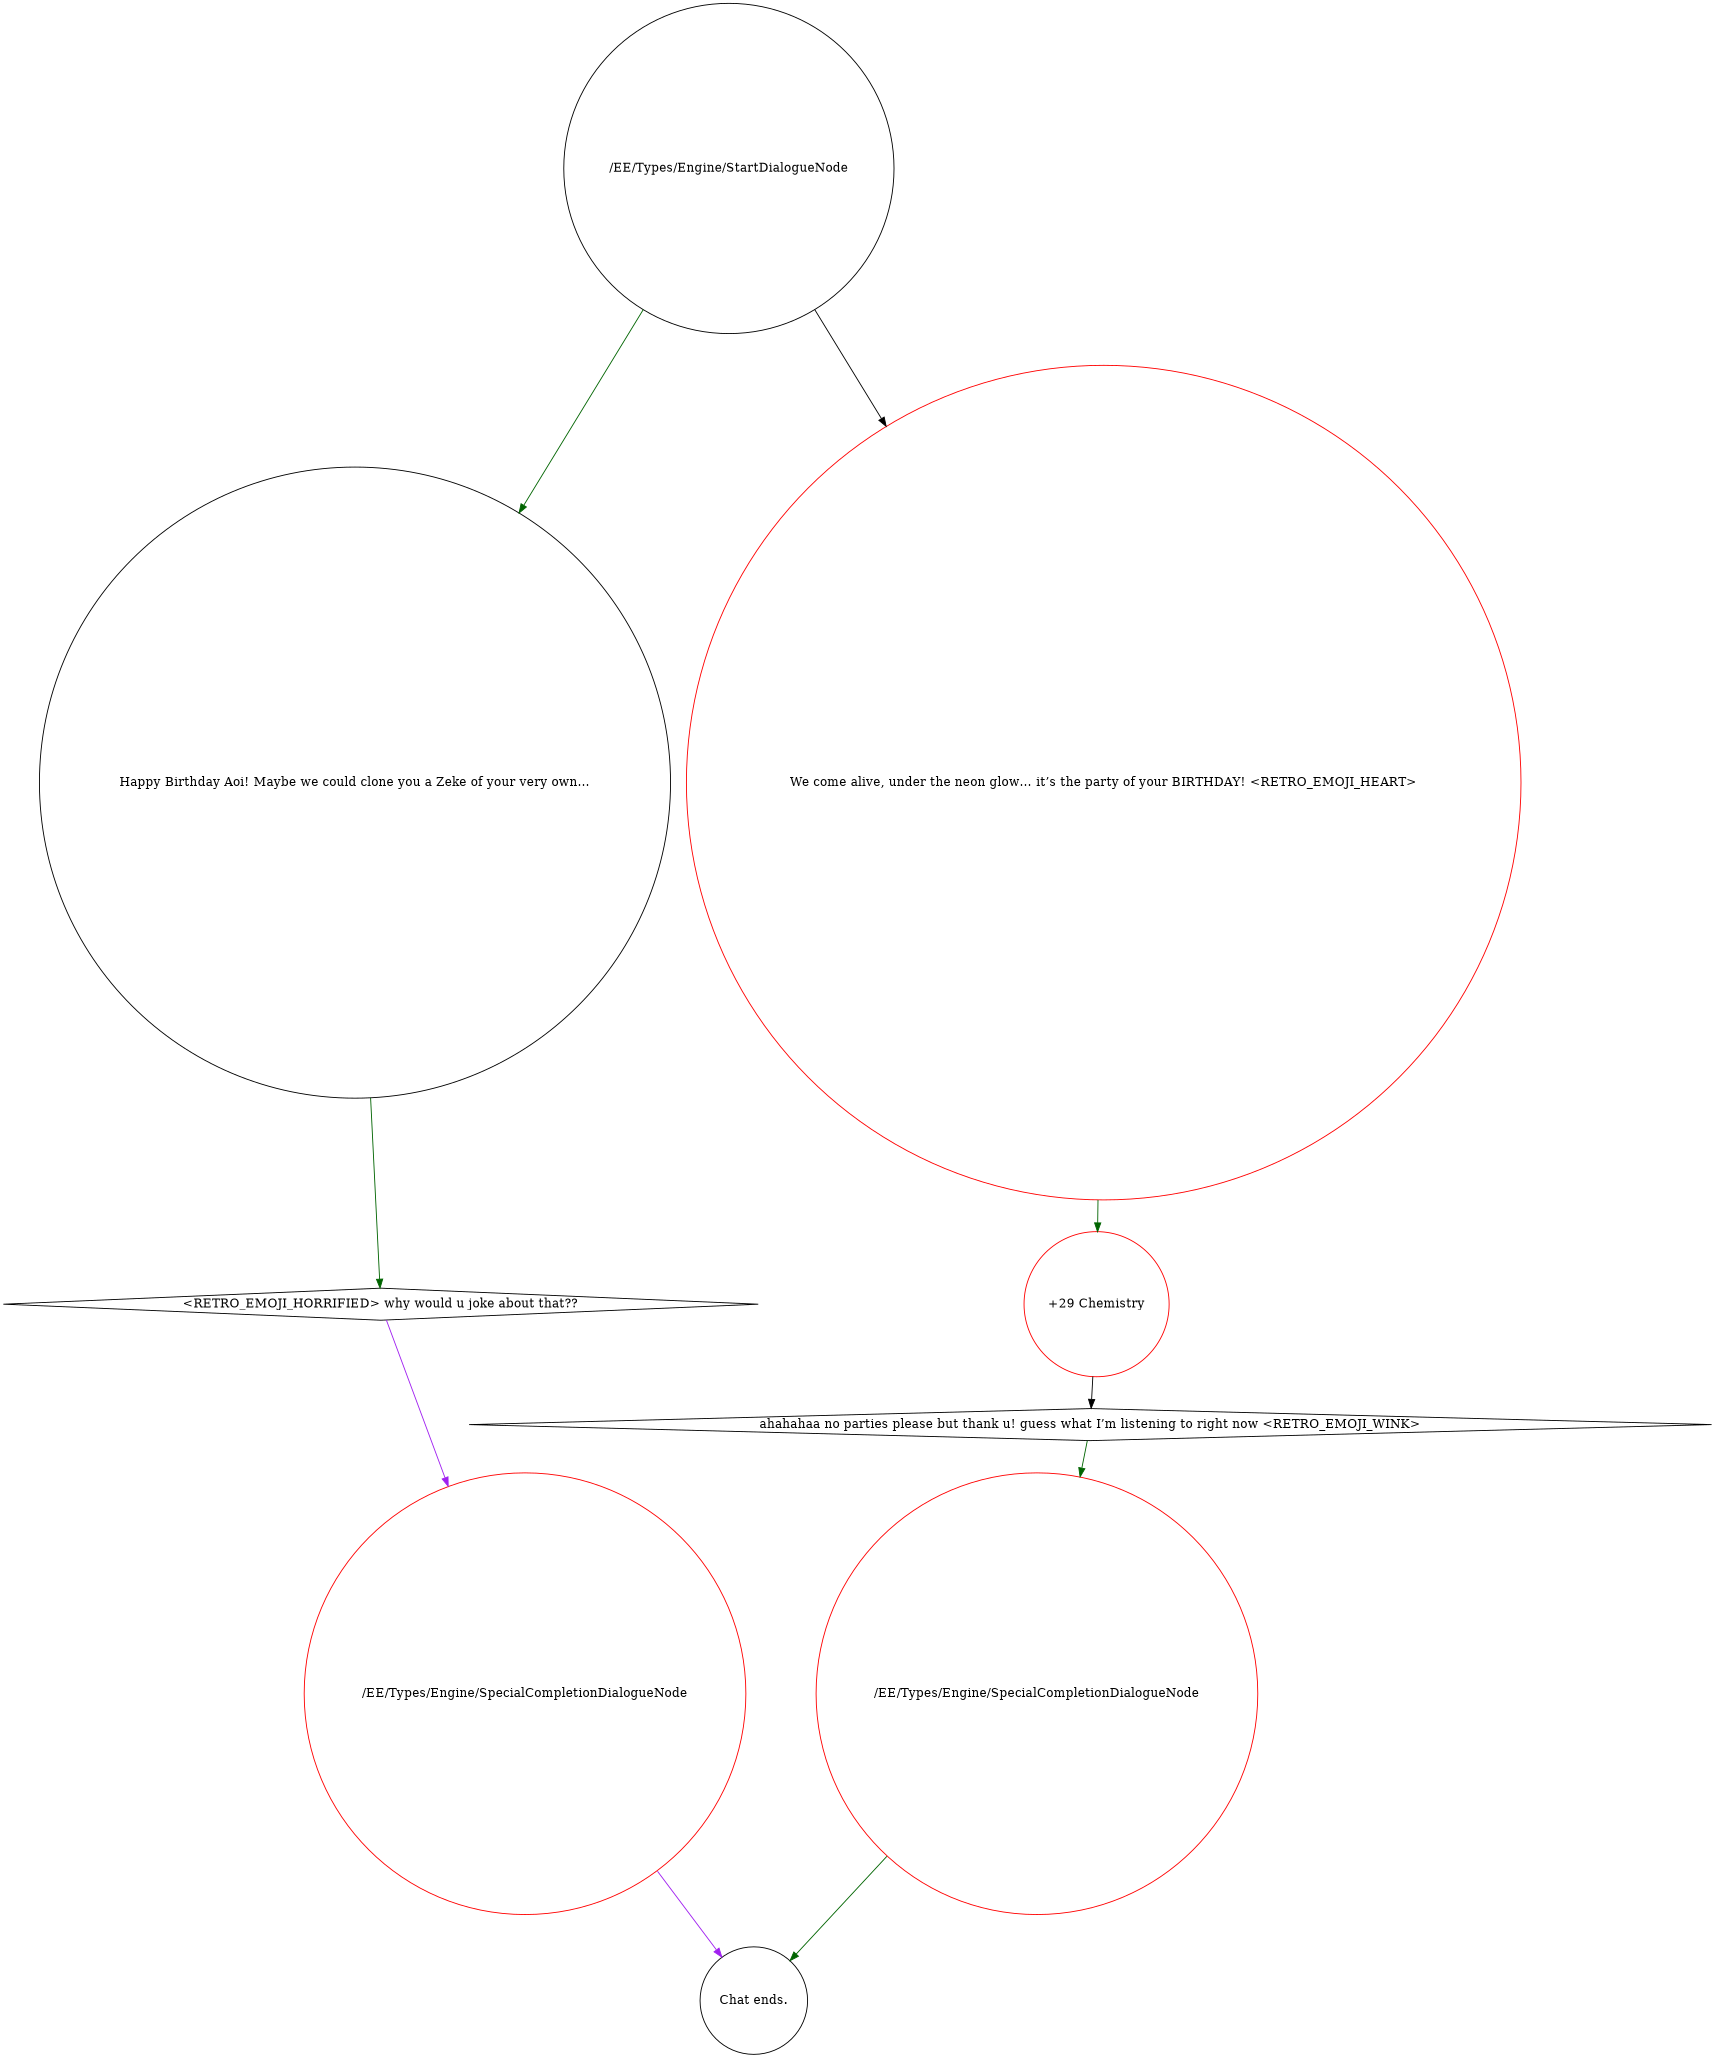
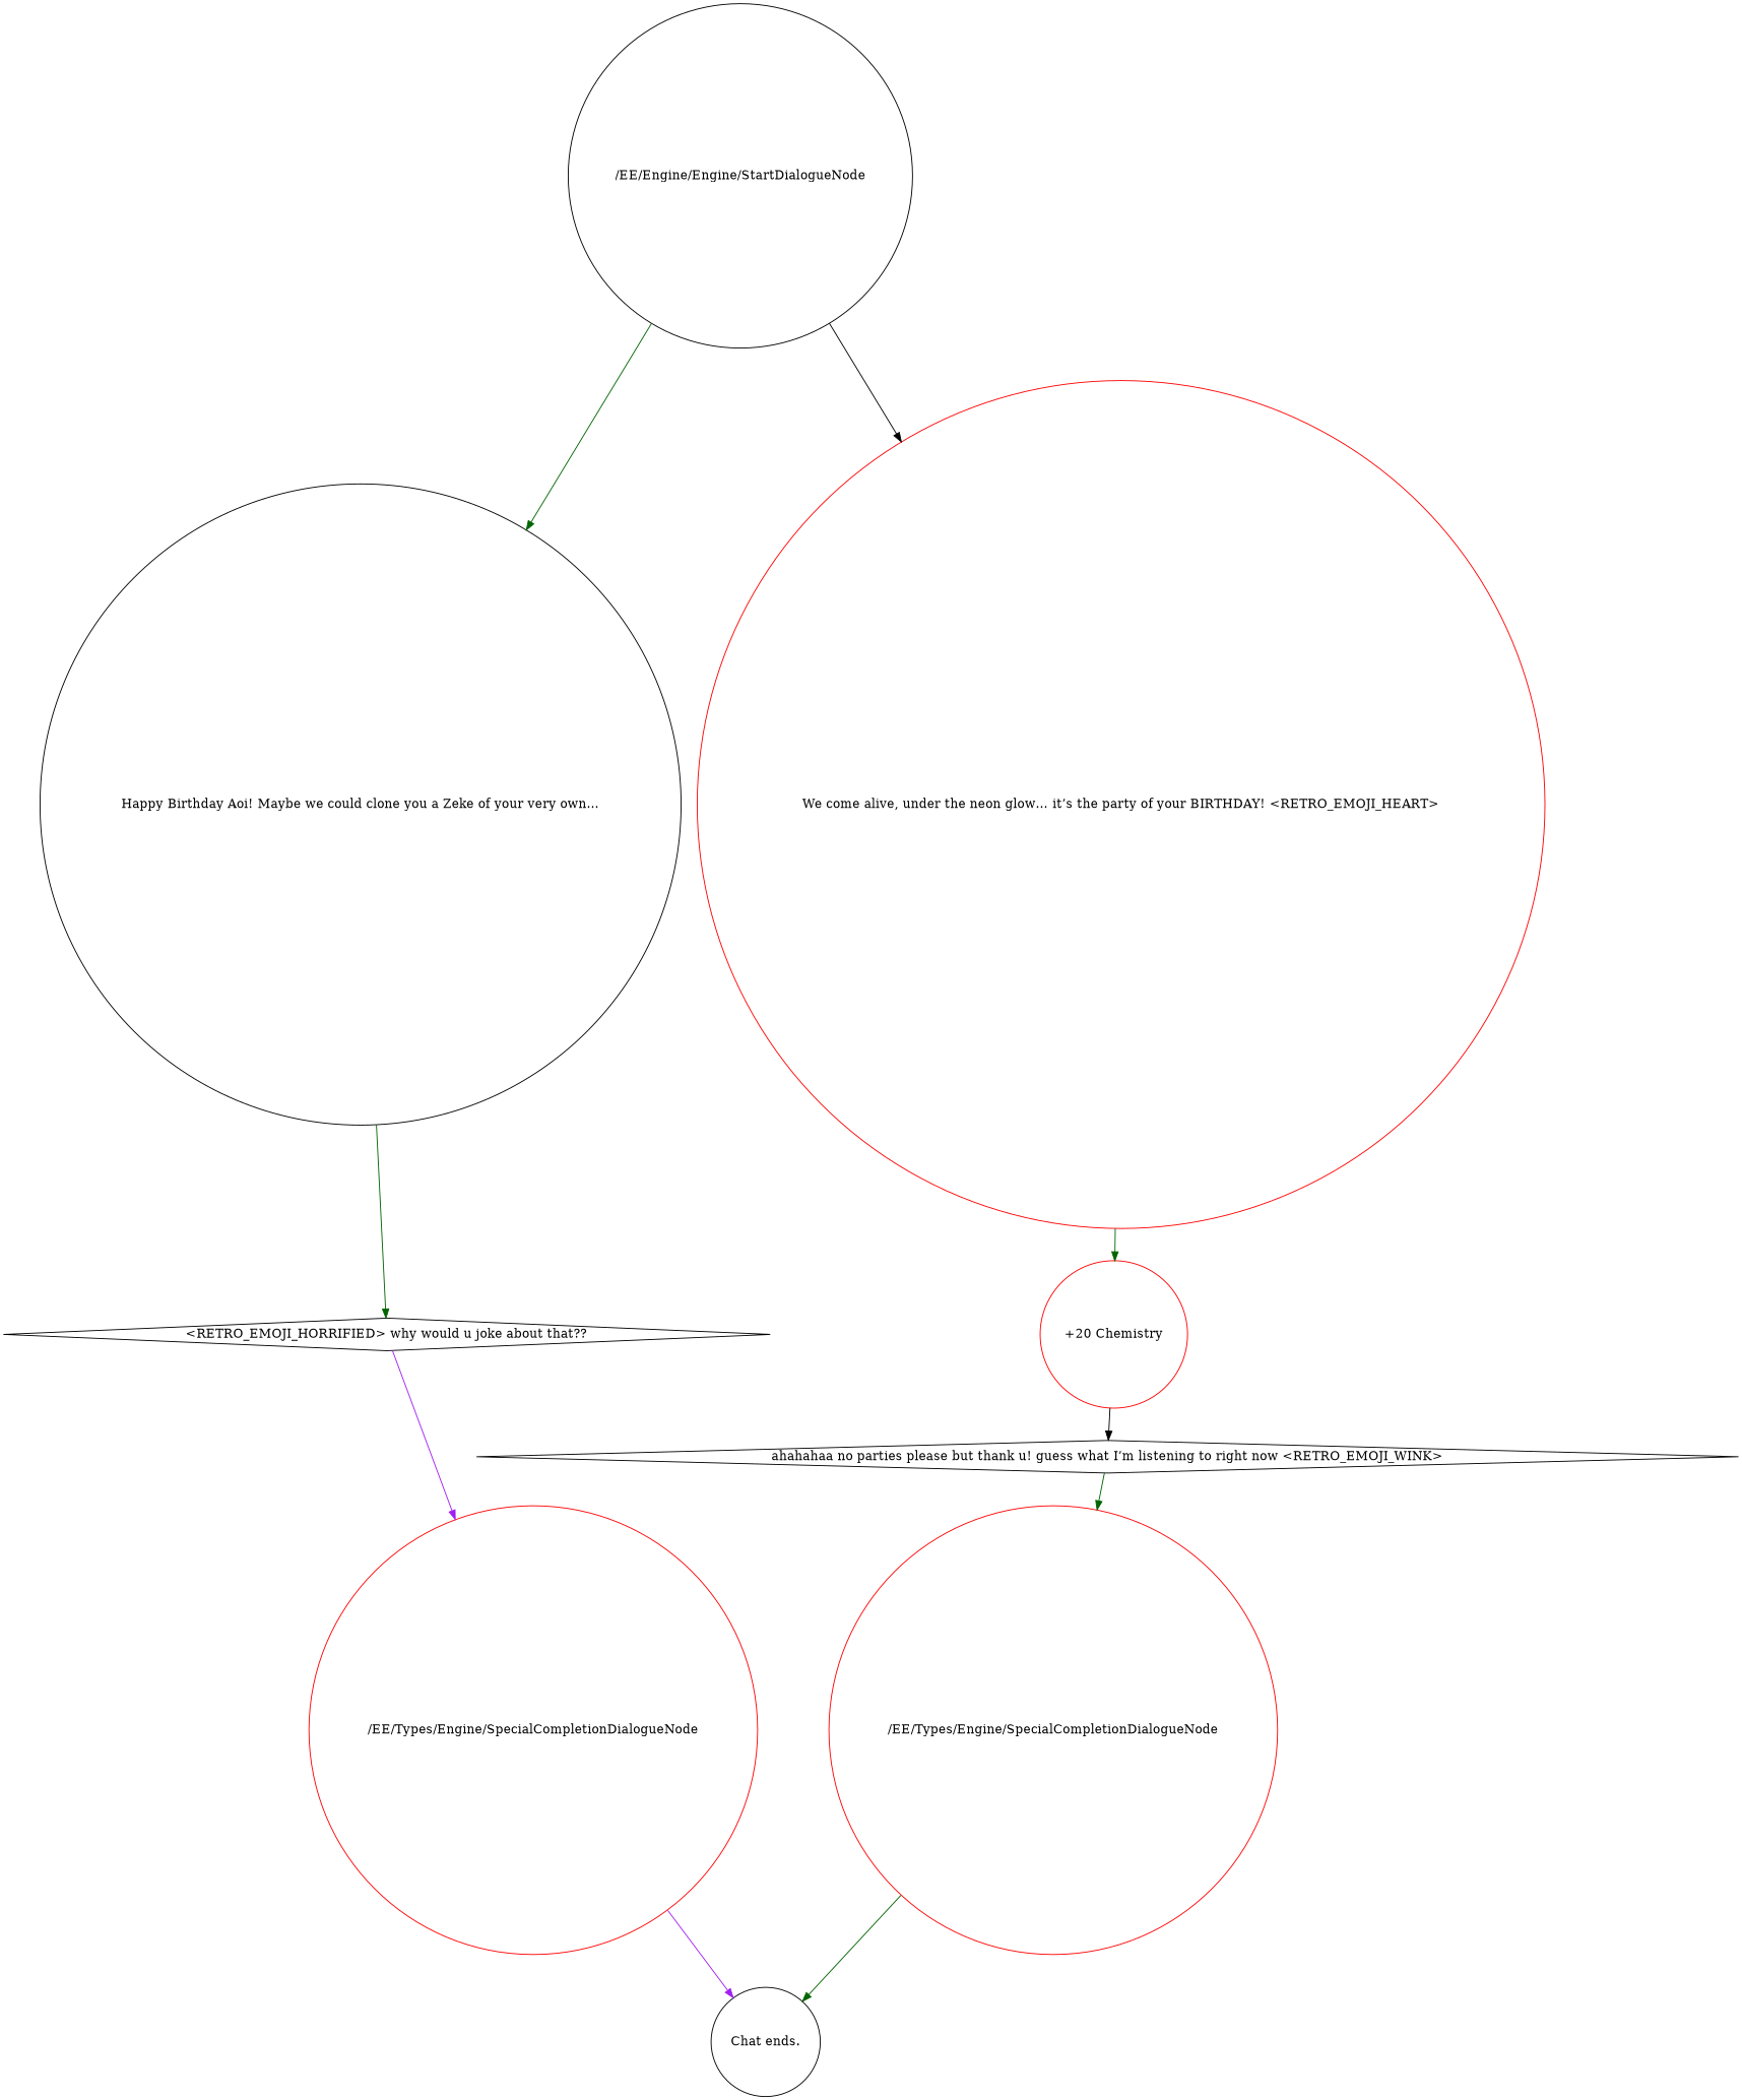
  digraph {
    node [color=black shape=circle]
    edge [color=darkgreen]
-   n1 [label="/EE/Types/Engine/StartDialogueNode"]
+   n1 [label="/EE/Engine/Engine/StartDialogueNode"]
    n2 [label="Happy Birthday Aoi! Maybe we could clone you a Zeke of your very own…"]
    n3 [color=red label="We come alive, under the neon glow… it’s the party of your BIRTHDAY! <RETRO_EMOJI_HEART>"]
    n4 [label="<RETRO_EMOJI_HORRIFIED> why would u joke about that??" shape=diamond]
-   n5 [color=red label="+29 Chemistry"]
+   n5 [color=red label="+20 Chemistry"]
    n6 [color=red label="/EE/Types/Engine/SpecialCompletionDialogueNode"]
    n7 [label="ahahahaa no parties please but thank u! guess what I’m listening to right now <RETRO_EMOJI_WINK>" shape=diamond]
    "Chat ends."
    n9 [color=red label="/EE/Types/Engine/SpecialCompletionDialogueNode"]
    n1 -> n2
    n1 -> n3 [color=black]
    n2 -> n4
    n3 -> n5
    n4 -> n6 [color=purple]
    n5 -> n7 [color=black]
    n6 -> "Chat ends." [color=purple]
    n7 -> n9
    n9 -> "Chat ends."
  }
